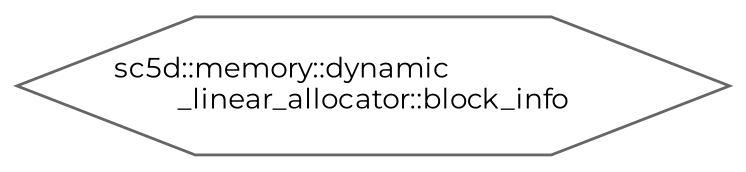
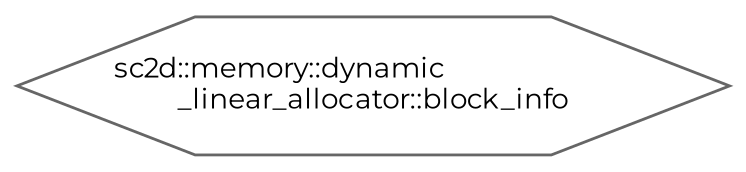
  digraph {
    rankdir=TB
    fontname=Montserrat
-   n1 [color=gray40 fillcolor=white fontname=Montserrat fontsize=10 height=0.2 label="sc5d::memory::dynamic\l_linear_allocator::block_info" shape=hexagon style=filled width=0.4]
+   n1 [color=gray40 fillcolor=white fontname=Montserrat fontsize=10 height=0.2 label="sc2d::memory::dynamic\l_linear_allocator::block_info" shape=hexagon style=filled width=0.4]
  }
